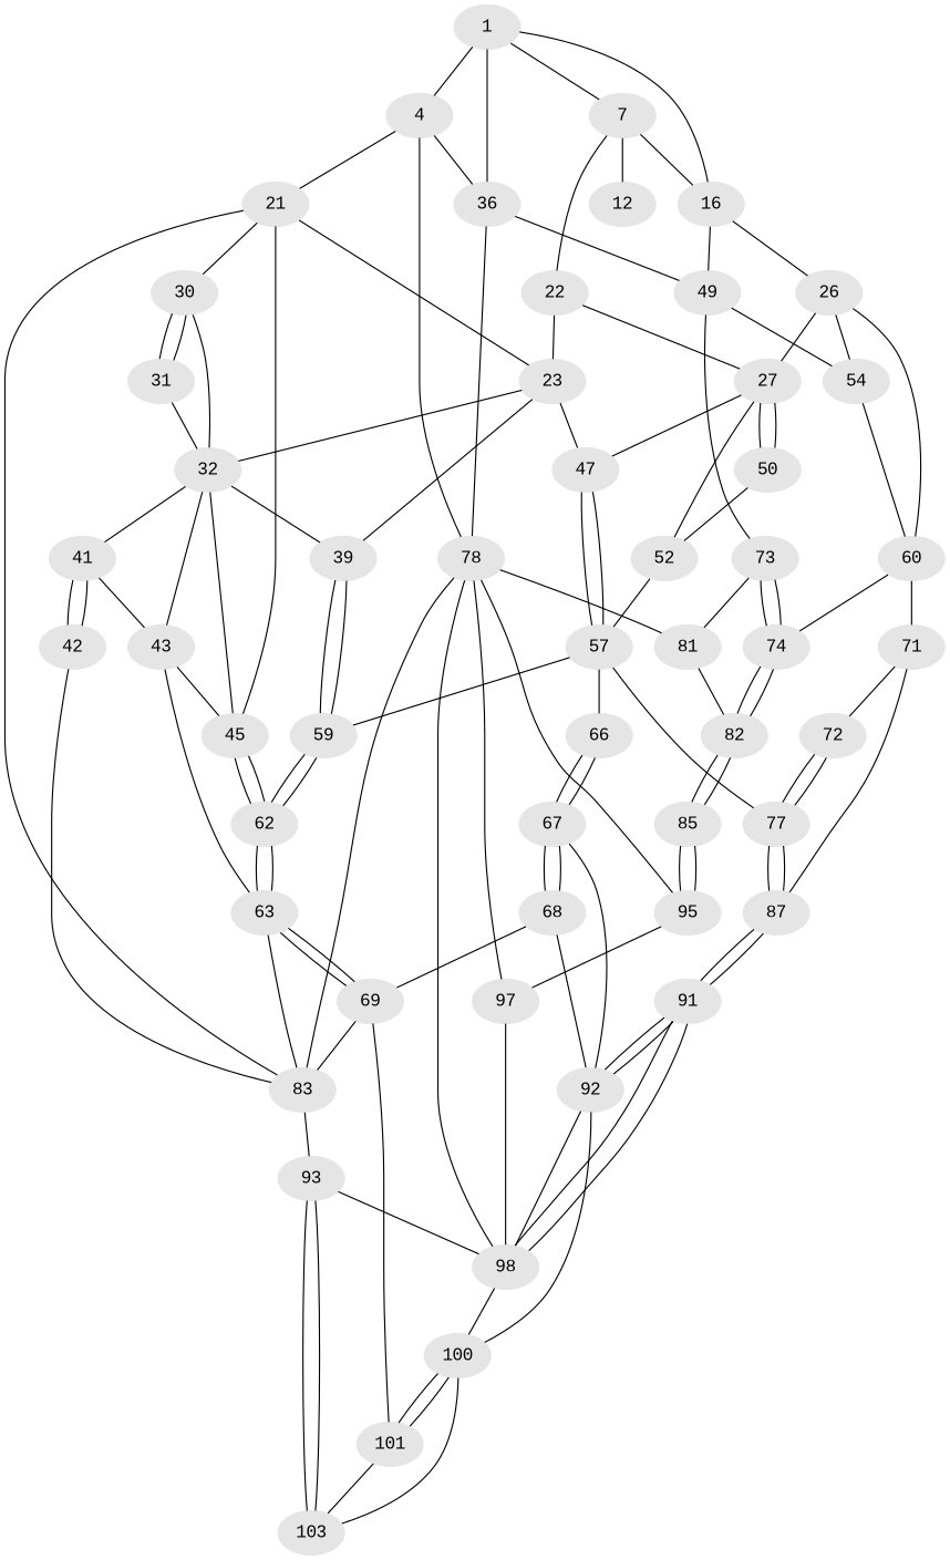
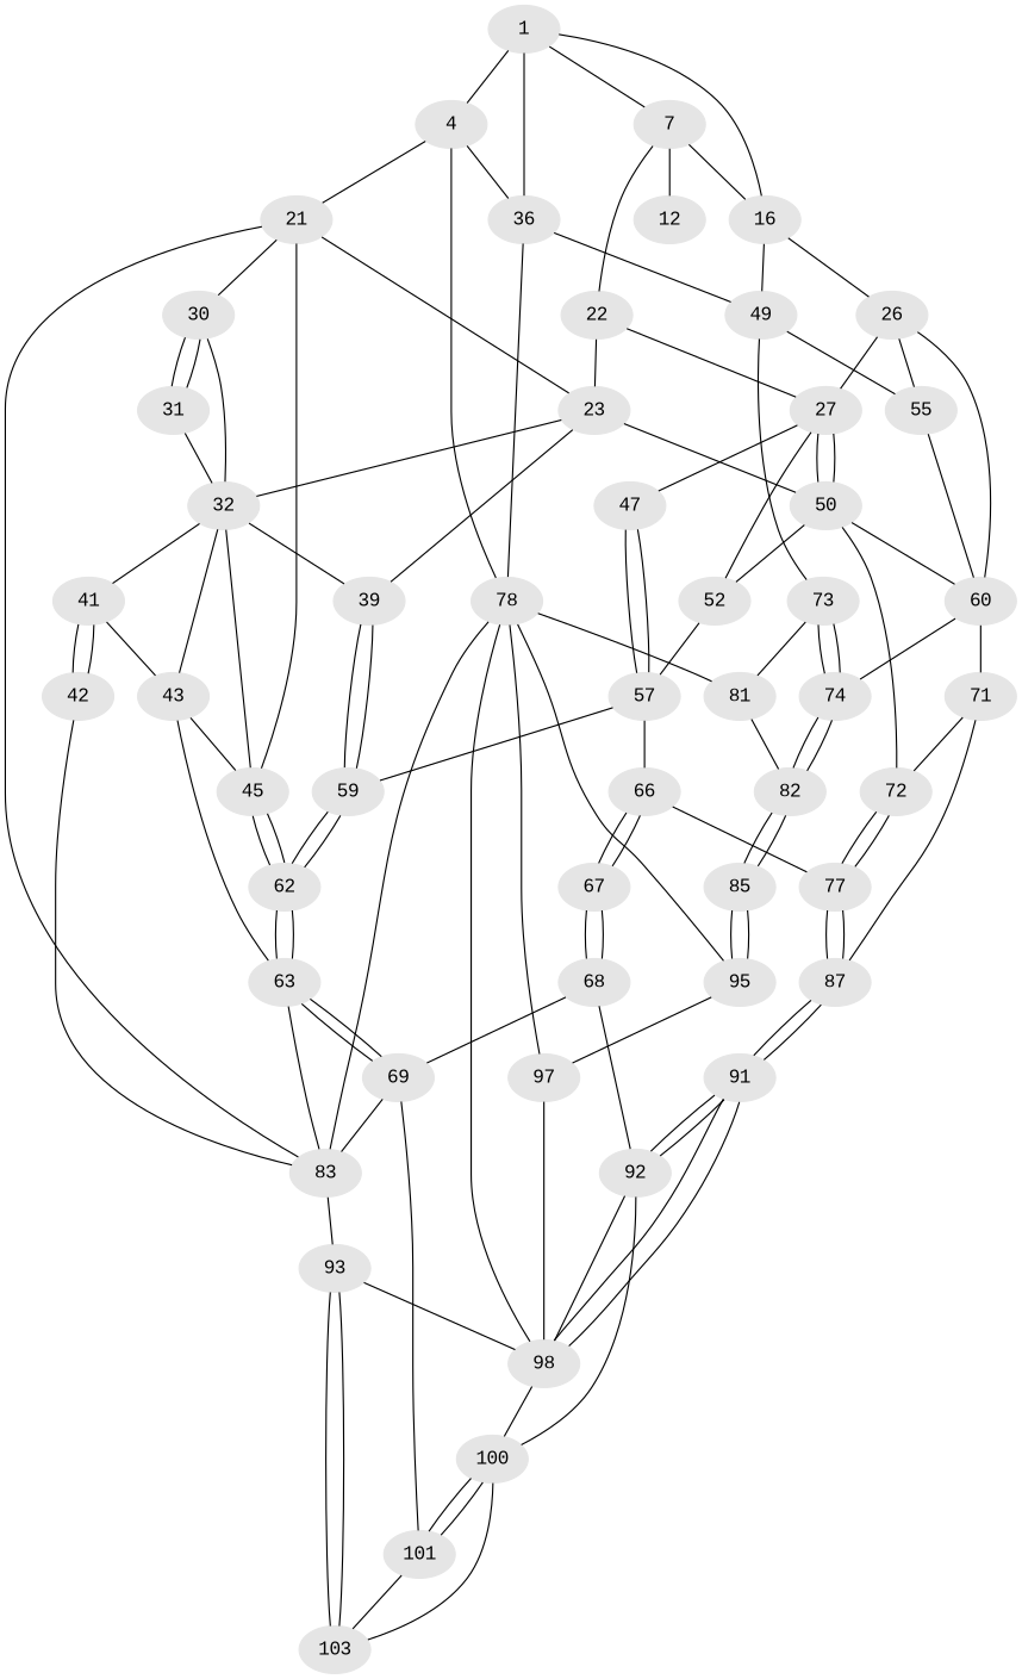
  graph {
    fontname="Liberation Mono"
    node [color=gray90 fontname="Liberation Mono" style=filled]
    edge [fontname="Liberation Mono"]
    1 [super="+6+2"]
    4 [super="+20"]
    7 [super="+15+8"]
    16 [super="+17+19"]
    36 [super="+37"]
    21 [super="+29"]
    78 [super="+109+79"]
    12
    22
    26 [super="+56"]
    49 [super="+54"]
    23 [super="+38+24"]
    30
    83 [super="+84+89"]
    45
    81
    95
    97
    98 [super="+102"]
    27 [super="+28"]
-   55 [label=54]
+   55
    60 [super="+65"]
    73 [super="+76"]
    32 [super="+40+33"]
    39
    47
    31
    42
    93 [super="+94"]
    50 [super="+51"]
    52 [super="+53"]
    41
    43 [super="+44"]
    59
    57 [super="+58"]
    71 [super="+86"]
    74
    72
    63 [super="+64"]
    62
    69 [super="+88"]
    66
    77
    67
    87
    82
    101
    68
    92 [super="+96"]
    100 [super="+104"]
    103 [super="+105"]
    85
    91
    1 -- 4
    1 -- 7
    1 -- 16
    1 -- 36 [weight=2]
    4 -- 36
    4 -- 21
    4 -- 78
    7 -- 16 [weight=2]
    7 -- 12
    7 -- 22
    16 -- 26
    16 -- 49
    36 -- 78
    36 -- 49
    21 -- 23
    21 -- 30
    21 -- 83
    21 -- 45
    78 -- 83
    78 -- 81
    78 -- 95
    78 -- 97
    78 -- 98
    22 -- 23
    22 -- 27
    26 -- 27
    26 -- 55
    26 -- 60
    49 -- 55
    49 -- 73
    23 -- 32
    23 -- 39
-   23 -- 47
+   23 -- 50
    30 -- 32
    30 -- 31
    30 -- 31
    83 -- 93 [weight=2]
    45 -- 62
    45 -- 62
    81 -- 82
    95 -- 97
    97 -- 98
    98 -- 100
    27 -- 47
    27 -- 50
    27 -- 50
    27 -- 52
    55 -- 60
    60 -- 71
    60 -- 74
    73 -- 81
    73 -- 74
    73 -- 74
    32 -- 45
    32 -- 39
    32 -- 41
    32 -- 43
    39 -- 59
    39 -- 59
    47 -- 57
    47 -- 57
    31 -- 32
    42 -- 83
    93 -- 98
    93 -- 103 [weight=2]
    93 -- 103
+   50 -- 60
    50 -- 52
+   50 -- 72
    52 -- 57 [weight=2]
    41 -- 42
    41 -- 42
    41 -- 43
    43 -- 45
    43 -- 63
    59 -- 62
    59 -- 62
    57 -- 59
    57 -- 66
    71 -- 72
    71 -- 87
    74 -- 82
    74 -- 82
    72 -- 77
    72 -- 77
    63 -- 83
    63 -- 69
    63 -- 69
    62 -- 63
    62 -- 63
    69 -- 83
    69 -- 101
-   57 -- 77
+   66 -- 77
    66 -- 67
    66 -- 67
    77 -- 87
    77 -- 87
    67 -- 68
    67 -- 68
-   67 -- 92
    87 -- 91
    87 -- 91
    82 -- 85
    82 -- 85
    101 -- 103
    68 -- 69
    68 -- 92
    92 -- 98
    92 -- 100
    100 -- 101
    100 -- 101
    100 -- 103
    85 -- 95
    85 -- 95
    91 -- 98
    91 -- 98
    91 -- 92
    91 -- 92
  }
